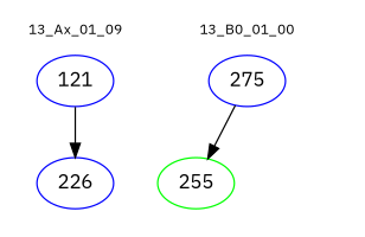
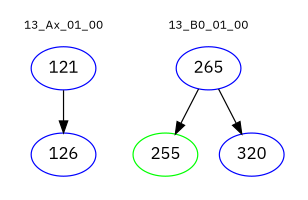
  digraph {
    fontname="IBM Plex Sans"
    node [color=blue fontname="IBM Plex Sans"]
    edge [color=black fontname="IBM Plex Sans"]
    n1 [label=121]
-   n2 [label=226]
+   n2 [label=126]
    n3 [color=green label=255]
-   n4 [label=275]
+   n4 [label=265]
+   n5 [label=320]
    subgraph cluster_1 {
      color=white
      fontsize=10
-     label="13_Ax_01_09"
+     label="13_Ax_01_00"
      n1
      n2
    }
    subgraph cluster_2 {
      color=white
      fontsize=10
      label="13_B0_01_00"
      n3
      n4
+     n5
    }
    n1 -> n2
    n4 -> n3
+   n4 -> n5
  }
